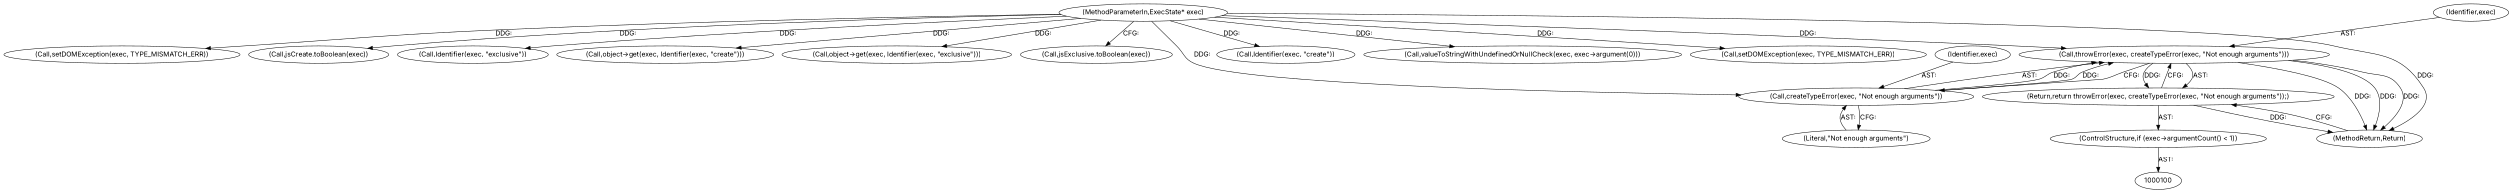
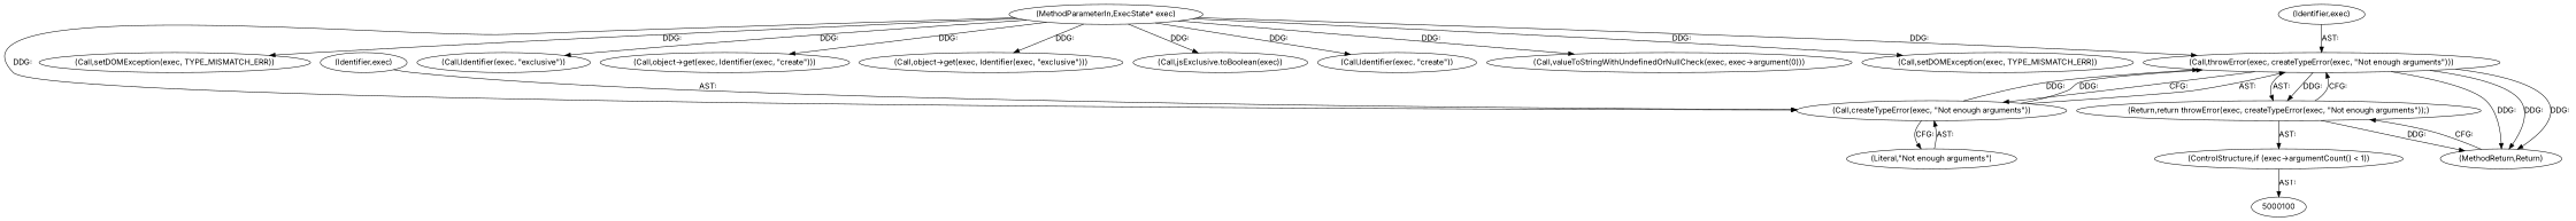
  digraph {
    fontname=Inter
    node [fontname=Inter]
    edge [fontname=Inter]
    n1 [label="(Call,throwError(exec, createTypeError(exec, \"Not enough arguments\")))"]
    n2 [label="(Call,createTypeError(exec, \"Not enough arguments\"))"]
    n3 [label="(Return,return throwError(exec, createTypeError(exec, \"Not enough arguments\"));)"]
    n4 [label="(MethodReturn,Return)"]
    n5 [label="(Literal,\"Not enough arguments\")"]
    n6 [label="(ControlStructure,if (exec->argumentCount() < 1))"]
    n7 [label="(MethodParameterIn,ExecState* exec)"]
    n8 [label="(Call,setDOMException(exec, TYPE_MISMATCH_ERR))"]
-   n9 [label="(Call,jsCreate.toBoolean(exec))"]
    n10 [label="(Call,Identifier(exec, \"exclusive\"))"]
    n11 [label="(Call,object->get(exec, Identifier(exec, \"create\")))"]
    n12 [label="(Call,object->get(exec, Identifier(exec, \"exclusive\")))"]
    n13 [label="(Call,jsExclusive.toBoolean(exec))"]
    n14 [label="(Call,Identifier(exec, \"create\"))"]
    n15 [label="(Call,valueToStringWithUndefinedOrNullCheck(exec, exec->argument(0)))"]
    n16 [label="(Call,setDOMException(exec, TYPE_MISMATCH_ERR))"]
-   1000100
+   1000100 [label=5000100]
    n18 [label="(Identifier,exec)"]
    n19 [label="(Identifier,exec)"]
    n1 -> n2 [label="CFG: "]
    n1 -> n3 [label="AST: "]
    n1 -> n3 [label="DDG: "]
    n1 -> n4 [label="DDG: "]
    n1 -> n4 [label="DDG: "]
    n1 -> n4 [label="DDG: "]
    n2 -> n1 [label="AST: "]
    n2 -> n1 [label="DDG: "]
    n2 -> n1 [label="DDG: "]
    n2 -> n5 [label="CFG: "]
    n3 -> n1 [label="CFG: "]
    n3 -> n4 [label="DDG: "]
    n3 -> n6 [label="AST: "]
    n4 -> n3 [label="CFG: "]
    n5 -> n2 [label="AST: "]
    n6 -> 1000100 [label="AST: "]
    n7 -> n1 [label="DDG: "]
    n7 -> n2 [label="DDG: "]
-   n7 -> n4 [label="DDG: "]
    n7 -> n8 [label="DDG: "]
-   n7 -> n9 [label="DDG: "]
    n7 -> n10 [label="DDG: "]
    n7 -> n11 [label="DDG: "]
    n7 -> n12 [label="DDG: "]
-   n7 -> n13 [label="CFG: "]
+   n7 -> n13 [label="DDG: "]
    n7 -> n14 [label="DDG: "]
    n7 -> n15 [label="DDG: "]
    n7 -> n16 [label="DDG: "]
    n18 -> n2 [label="AST: "]
    n19 -> n1 [label="AST: "]
  }
